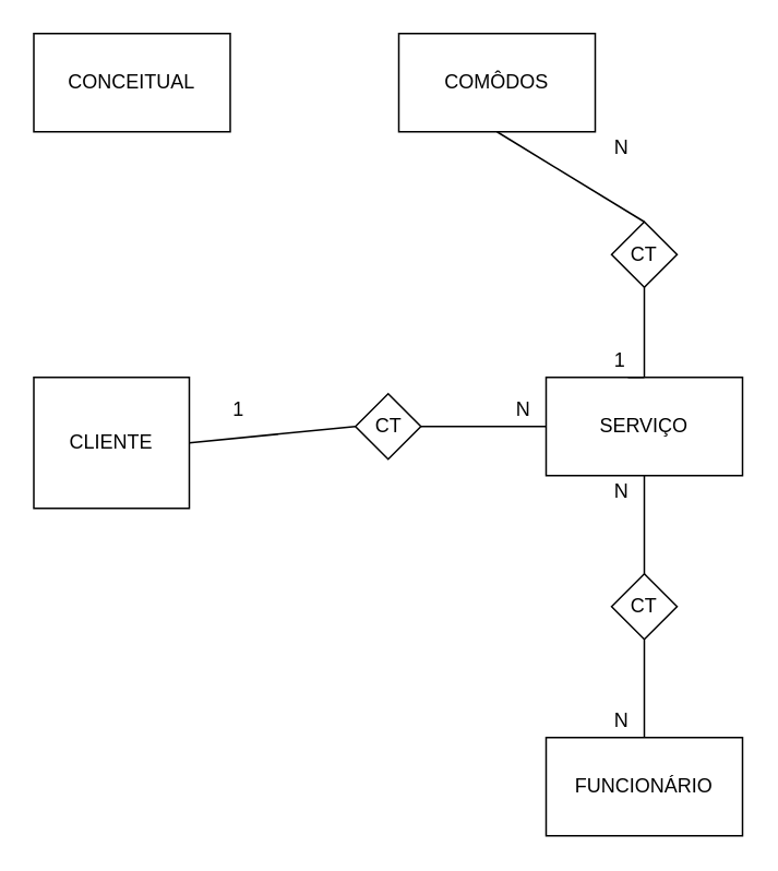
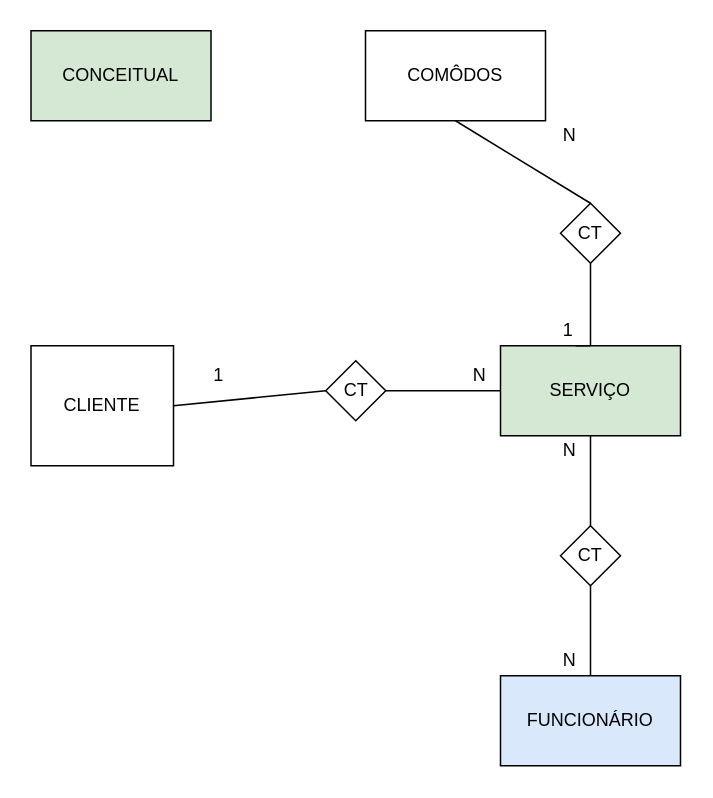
  <mxCell id="0" />
  <mxCell id="1" parent="0" />
- <mxCell id="2" value="CONCEITUAL" style="rounded=0;whiteSpace=wrap;html=1;" parent="1" vertex="1"><mxGeometry x="20" y="20" width="120" height="60" as="geometry" /></mxCell>
- <mxCell id="3" value="FUNCIONÁRIO" style="rounded=0;whiteSpace=wrap;html=1;" parent="1" vertex="1"><mxGeometry x="333" y="450" width="120" height="60" as="geometry" /></mxCell>
+ <mxCell id="2" value="CONCEITUAL" style="rounded=0;whiteSpace=wrap;html=1;fillColor=#d5e8d4;" parent="1" vertex="1"><mxGeometry x="20" y="20" width="120" height="60" as="geometry" /></mxCell>
+ <mxCell id="3" value="FUNCIONÁRIO" style="rounded=0;whiteSpace=wrap;html=1;fillColor=#dae8fc;" parent="1" vertex="1"><mxGeometry x="333" y="450" width="120" height="60" as="geometry" /></mxCell>
  <mxCell id="4" value="CLIENTE" style="rounded=0;whiteSpace=wrap;html=1;" parent="1" vertex="1"><mxGeometry x="20" y="230" width="95" height="80" as="geometry" /></mxCell>
- <mxCell id="5" value="SERVIÇO" style="rounded=0;whiteSpace=wrap;html=1;" parent="1" vertex="1"><mxGeometry x="333" y="230" width="120" height="60" as="geometry" /></mxCell>
+ <mxCell id="5" value="SERVIÇO" style="rounded=0;whiteSpace=wrap;html=1;fillColor=#d5e8d4;" parent="1" vertex="1"><mxGeometry x="333" y="230" width="120" height="60" as="geometry" /></mxCell>
  <mxCell id="6" value="" style="endArrow=none;html=1;entryX=1;entryY=0.5;entryDx=0;entryDy=0;exitX=0;exitY=0.5;exitDx=0;exitDy=0;" parent="1" source="7" target="4" edge="1"><mxGeometry width="50" height="50" relative="1" as="geometry"><mxPoint x="20" y="540" as="sourcePoint" /><mxPoint x="70" y="490" as="targetPoint" /></mxGeometry></mxCell>
  <mxCell id="7" value="CT" style="rhombus;whiteSpace=wrap;html=1;" parent="1" vertex="1"><mxGeometry x="216.5" y="240" width="40" height="40" as="geometry" /></mxCell>
  <mxCell id="8" value="" style="endArrow=none;html=1;entryX=1;entryY=0.5;entryDx=0;entryDy=0;exitX=0;exitY=0.5;exitDx=0;exitDy=0;" parent="1" source="5" target="7" edge="1"><mxGeometry width="50" height="50" relative="1" as="geometry"><mxPoint x="333" y="260" as="sourcePoint" /><mxPoint x="140" y="260" as="targetPoint" /></mxGeometry></mxCell>
  <mxCell id="9" value="" style="endArrow=none;html=1;entryX=0.5;entryY=1;entryDx=0;entryDy=0;exitX=0.5;exitY=0;exitDx=0;exitDy=0;" parent="1" source="10" target="5" edge="1"><mxGeometry width="50" height="50" relative="1" as="geometry"><mxPoint x="20" y="540" as="sourcePoint" /><mxPoint x="70" y="490" as="targetPoint" /></mxGeometry></mxCell>
  <mxCell id="10" value="CT" style="rhombus;whiteSpace=wrap;html=1;" parent="1" vertex="1"><mxGeometry x="373" y="350" width="40" height="40" as="geometry" /></mxCell>
  <mxCell id="11" value="" style="endArrow=none;html=1;entryX=0.5;entryY=1;entryDx=0;entryDy=0;exitX=0.5;exitY=0;exitDx=0;exitDy=0;" parent="1" source="3" target="10" edge="1"><mxGeometry width="50" height="50" relative="1" as="geometry"><mxPoint x="393" y="410" as="sourcePoint" /><mxPoint x="393" y="290" as="targetPoint" /></mxGeometry></mxCell>
  <mxCell id="12" value="N" style="text;html=1;resizable=0;points=[];autosize=1;align=left;verticalAlign=top;spacingTop=-4;" parent="1" vertex="1"><mxGeometry x="313" y="240" width="20" height="20" as="geometry" /></mxCell>
  <mxCell id="13" value="N" style="text;html=1;resizable=0;points=[];autosize=1;align=left;verticalAlign=top;spacingTop=-4;" parent="1" vertex="1"><mxGeometry x="373" y="290" width="20" height="20" as="geometry" /></mxCell>
  <mxCell id="14" value="N" style="text;html=1;resizable=0;points=[];autosize=1;align=left;verticalAlign=top;spacingTop=-4;" parent="1" vertex="1"><mxGeometry x="373" y="430" width="20" height="20" as="geometry" /></mxCell>
  <mxCell id="15" value="1" style="text;html=1;resizable=0;points=[];autosize=1;align=left;verticalAlign=top;spacingTop=-4;" parent="1" vertex="1"><mxGeometry x="140" y="240" width="20" height="20" as="geometry" /></mxCell>
  <mxCell id="16" value="COMÔDOS" style="rounded=0;whiteSpace=wrap;html=1;" parent="1" vertex="1"><mxGeometry x="243" y="20" width="120" height="60" as="geometry" /></mxCell>
  <mxCell id="17" value="CT" style="rhombus;whiteSpace=wrap;html=1;" parent="1" vertex="1"><mxGeometry x="373" y="135" width="40" height="40" as="geometry" /></mxCell>
  <mxCell id="18" value="" style="endArrow=none;html=1;entryX=0.5;entryY=1;entryDx=0;entryDy=0;exitX=0.5;exitY=0;exitDx=0;exitDy=0;" parent="1" source="5" target="17" edge="1"><mxGeometry width="50" height="50" relative="1" as="geometry"><mxPoint x="393" y="230" as="sourcePoint" /><mxPoint x="250" y="500" as="targetPoint" /></mxGeometry></mxCell>
  <mxCell id="19" value="" style="endArrow=none;html=1;entryX=0.5;entryY=1;entryDx=0;entryDy=0;exitX=0.5;exitY=0;exitDx=0;exitDy=0;" parent="1" source="17" target="16" edge="1"><mxGeometry width="50" height="50" relative="1" as="geometry"><mxPoint x="210" y="480" as="sourcePoint" /><mxPoint x="103" y="470" as="targetPoint" /></mxGeometry></mxCell>
  <mxCell id="20" value="N" style="text;html=1;resizable=0;points=[];autosize=1;align=left;verticalAlign=top;spacingTop=-4;" parent="1" vertex="1"><mxGeometry x="373" y="80" width="20" height="20" as="geometry" /></mxCell>
  <mxCell id="21" value="1" style="text;html=1;resizable=0;points=[];autosize=1;align=left;verticalAlign=top;spacingTop=-4;" parent="1" vertex="1"><mxGeometry x="373" y="210" width="20" height="20" as="geometry" /></mxCell>
  <mxCell id="22" value="" style="endArrow=none;html=1;entryX=0.5;entryY=1;entryDx=0;entryDy=0;" parent="1" target="21" edge="1"><mxGeometry width="50" height="50" relative="1" as="geometry"><mxPoint x="393" y="230" as="sourcePoint" /><mxPoint x="393" y="175" as="targetPoint" /></mxGeometry></mxCell>
